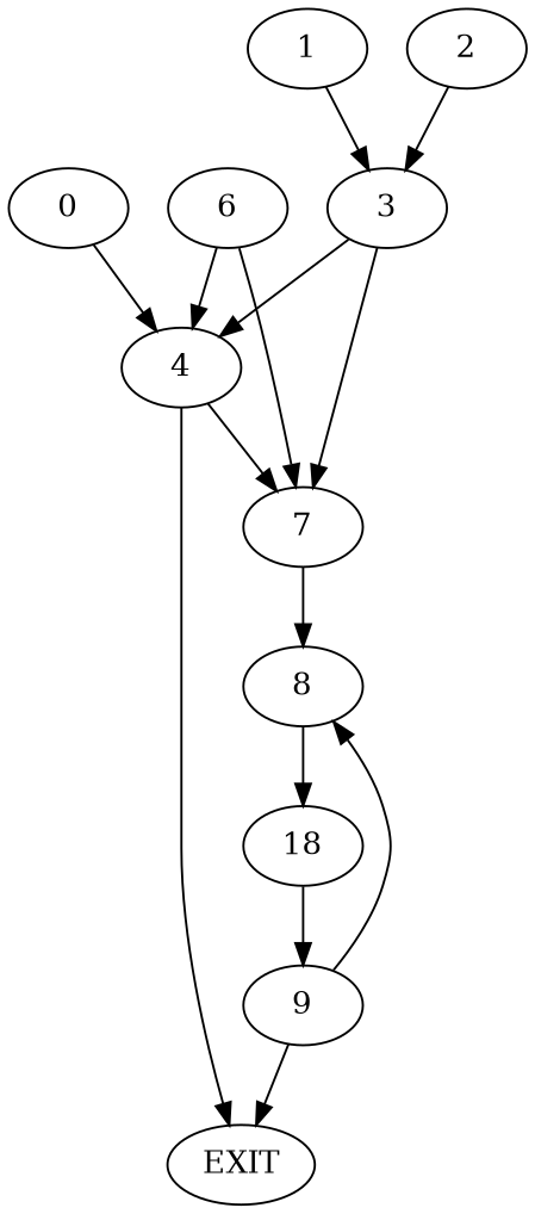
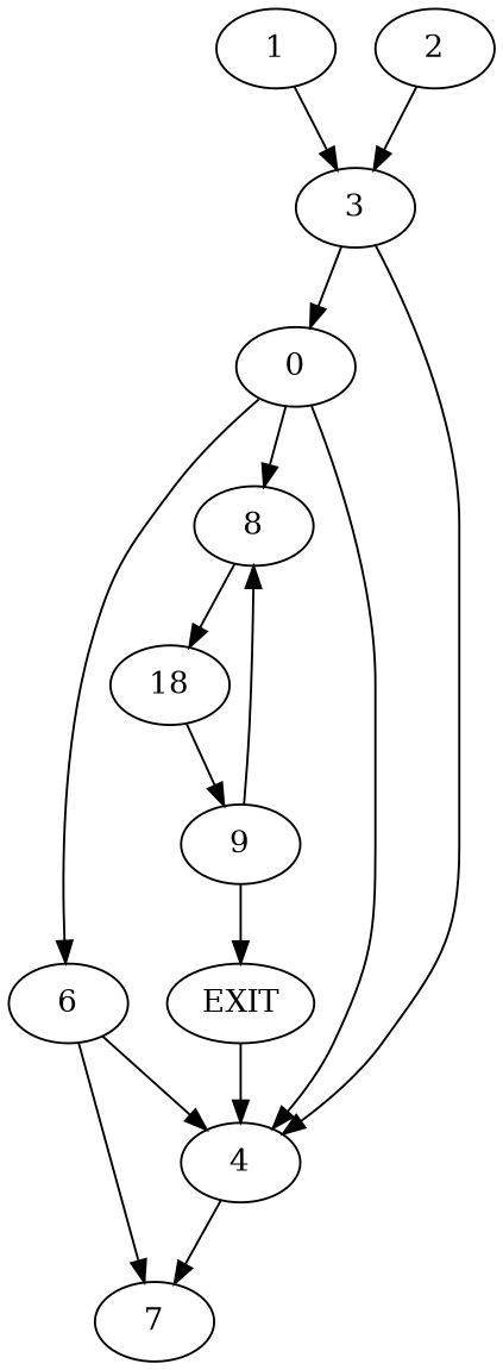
  digraph {
    1
    3
    n3 [label=EXIT]
    2
    4
    n6 [label=0]
    7
    6
    8
    n10 [label=18]
    9
    1 -> 3
    3 -> 4
-   3 -> 7
+   3 -> n6
    2 -> 3
-   4 -> n3
+   n3 -> 4
    4 -> 7
    n6 -> 4
-   7 -> 8
+   n6 -> 6
+   n6 -> 8
    6 -> 4
    6 -> 7
    8 -> n10
    n10 -> 9
    9 -> n3
    9 -> 8
  }
